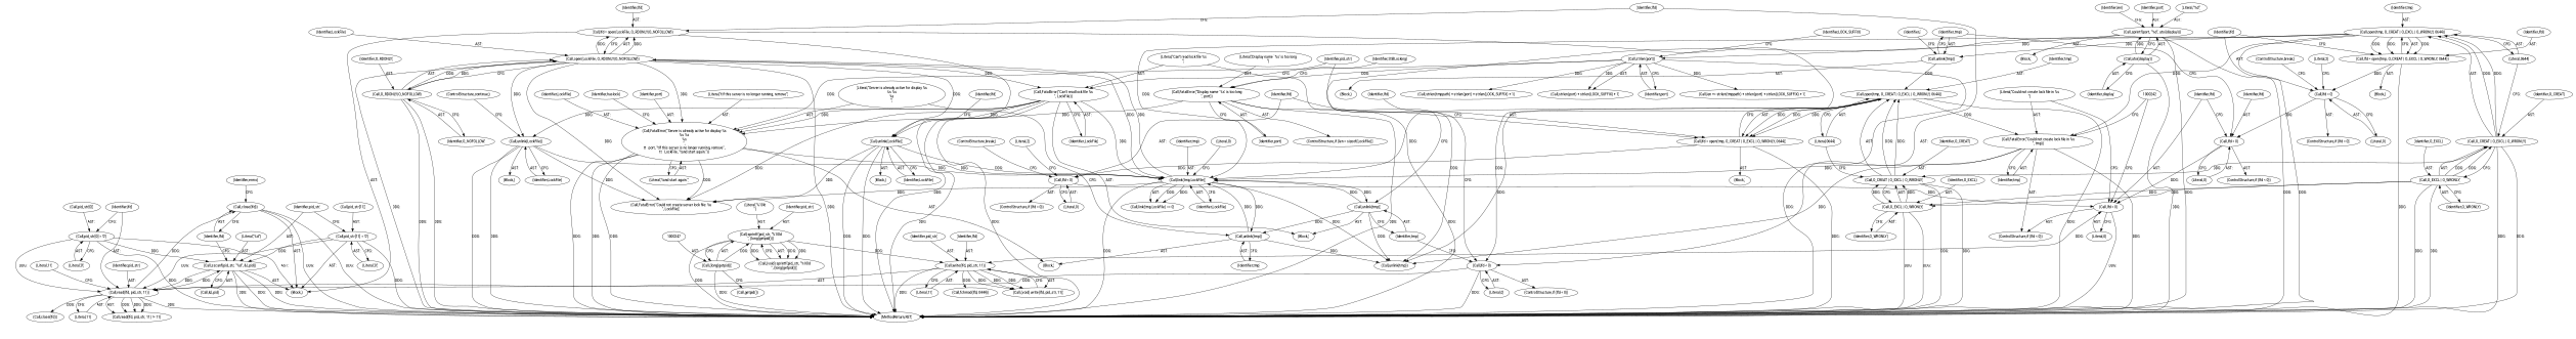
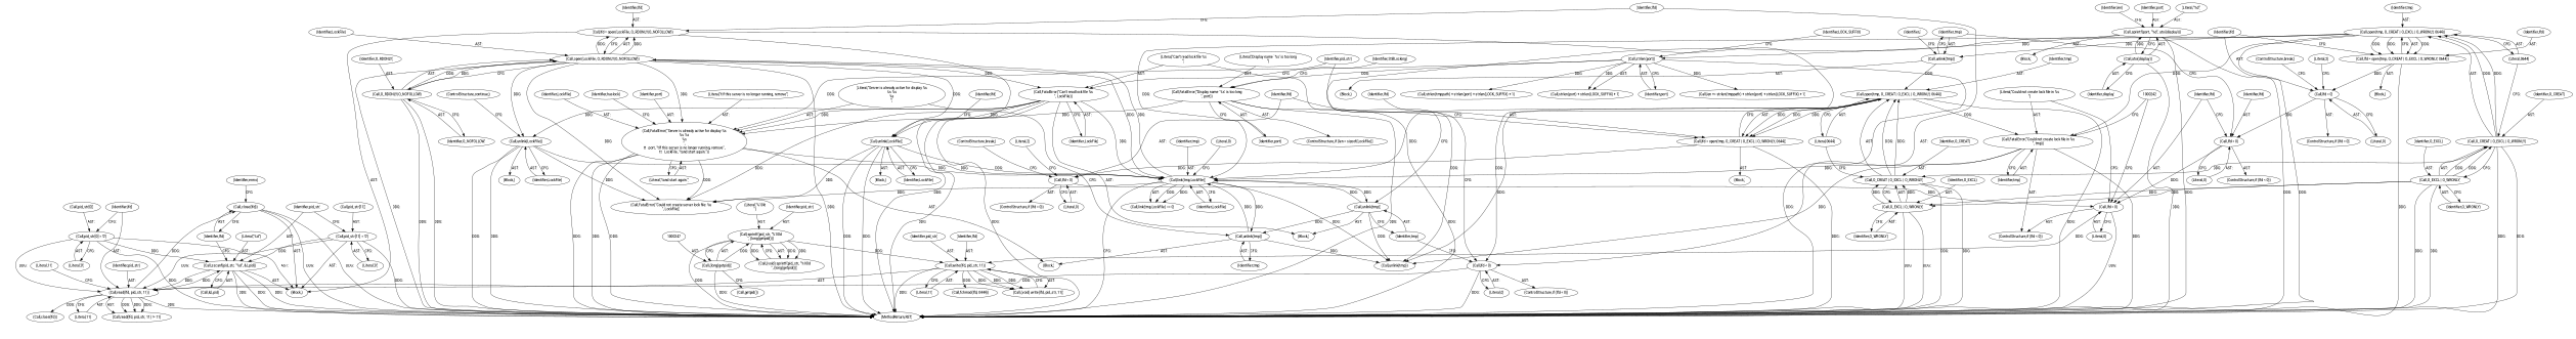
  digraph {
    fontname="Roboto Condensed"
    node [fontname="Roboto Condensed"]
    edge [fontname="Roboto Condensed"]
    n1 [label="(Call,close(lfd))"]
    n2 [label="(Identifier,lfd)"]
    n3 [label="(Block,)"]
    n4 [label="(MethodReturn,RET)"]
    n5 [label="(Call,sscanf(pid_str, \"%d\", &l_pid))"]
    n6 [label="(Call,read(lfd, pid_str, 11))"]
    n7 [label="(Call,read(lfd, pid_str, 11) != 11)"]
    n8 [label="(Literal,11)"]
    n9 [label="(Call,close(lfd))"]
    n10 [label="(Call,&l_pid)"]
    n11 [label="(Call,lfd < 0)"]
    n12 [label="(Literal,0)"]
    n13 [label="(ControlStructure,if (lfd < 0))"]
    n14 [label="(Call,lfd = open(LockFile, O_RDONLY|O_NOFOLLOW))"]
    n15 [label="(Call,open(LockFile, O_RDONLY|O_NOFOLLOW))"]
    n16 [label="(Call,link(tmp,LockFile))"]
    n17 [label="(Call,unlink(LockFile))"]
    n18 [label="(Call,FatalError(\"Can't read lock file %s\n\", LockFile))"]
    n19 [label="(Call,FatalError(\"Server is already active for display %s\n%s %s\n%s\n\",\n\t\t   port, \"\tIf this server is no longer running, remove\",\n\t\t   LockFile, \"\tand start again.\"))"]
    n20 [label="(Call,unlink(LockFile))"]
    n21 [label="(Call,O_RDONLY|O_NOFOLLOW)"]
    n22 [label="(Call,FatalError(\"Could not create server lock file: %s\n\", LockFile))"]
    n23 [label="(Call,unlink(tmp))"]
    n24 [label="(Call,unlink(tmp))"]
    n25 [label="(Call,link(tmp,LockFile) == 0)"]
    n26 [label="(Identifier,LockFile)"]
    n27 [label="(Call,unlink(tmp))"]
    n28 [label="(Block,)"]
    n29 [label="(Identifier,LockFile)"]
    n30 [label="(Block,)"]
    n31 [label="(Identifier,LockFile)"]
    n32 [label="(Block,)"]
    n33 [label="(Literal,\"\tand start again.\")"]
    n34 [label="(Identifier,LockFile)"]
    n35 [label="(Block,)"]
    n36 [label="(Identifier,O_NOFOLLOW)"]
    n37 [label="(Identifier,tmp)"]
    n38 [label="(Identifier,tmp)"]
    n39 [label="(Call,open(tmp, O_CREAT | O_EXCL | O_WRONLY, 0644))"]
    n40 [label="(Call,FatalError(\"Could not create lock file in %s\n\", tmp))"]
    n41 [label="(Call,lfd = open(tmp, O_CREAT | O_EXCL | O_WRONLY, 0644))"]
    n42 [label="(Literal,0644)"]
    n43 [label="(ControlStructure,if (lfd < 0))"]
    n44 [label="(Identifier,tmp)"]
    n45 [label="(Call,lfd < 0)"]
    n46 [label="(Block,)"]
    n47 [label="(Call,O_CREAT | O_EXCL | O_WRONLY)"]
    n48 [label="(Call,unlink(tmp))"]
    n49 [label="(Identifier,tmp)"]
    n50 [label="(Block,)"]
    n51 [label="(Call,lfd < 0)"]
    n52 [label="(Call,open(tmp, O_CREAT | O_EXCL | O_WRONLY, 0644))"]
    n53 [label="(Call,lfd = open(tmp, O_CREAT | O_EXCL | O_WRONLY, 0644))"]
    n54 [label="(Literal,0644)"]
    n55 [label="(Call,lfd < 0)"]
    n56 [label="(Block,)"]
    n57 [label="(Call,O_CREAT | O_EXCL | O_WRONLY)"]
    n58 [label="(Call,O_EXCL | O_WRONLY)"]
    n59 [label="(Call,O_EXCL | O_WRONLY)"]
    n60 [label="(Identifier,O_WRONLY)"]
    n61 [label="(Identifier,O_WRONLY)"]
    n62 [label="(Call,strlen(port))"]
    n63 [label="(Call,FatalError(\"Display name `%s' is too long\n\", port))"]
    n64 [label="(Call,strlen(tmppath) + strlen(port) + strlen(LOCK_SUFFIX) + 1)"]
    n65 [label="(Call,strlen(port) + strlen(LOCK_SUFFIX) + 1)"]
    n66 [label="(Identifier,port)"]
    n67 [label="(Call,len += strlen(tmppath) + strlen(port) + strlen(LOCK_SUFFIX) + 1)"]
    n68 [label="(Identifier,port)"]
    n69 [label="(ControlStructure,if (len > sizeof(LockFile)))"]
    n70 [label="(Call,sprintf(port, \"%d\", atoi(display)))"]
    n71 [label="(Call,atoi(display))"]
    n72 [label="(Block,)"]
    n73 [label="(Identifier,display)"]
    n74 [label="(Call,pid_str[0] = '\0')"]
    n75 [label="(Literal,'\0')"]
    n76 [label="(Call,pid_str[11] = '\0')"]
    n77 [label="(Literal,'\0')"]
    n78 [label="(Call,write(lfd, pid_str, 11))"]
    n79 [label="(Call,(void) write(lfd, pid_str, 11))"]
    n80 [label="(Literal,11)"]
    n81 [label="(Call,fchmod(lfd, 0444))"]
    n82 [label="(Call,lfd < 0)"]
    n83 [label="(Literal,0)"]
    n84 [label="(Literal,0)"]
    n85 [label="(ControlStructure,if (lfd < 0))"]
    n86 [label="(Literal,0)"]
    n87 [label="(ControlStructure,if (lfd < 0))"]
    n88 [label="(ControlStructure,if (lfd < 0))"]
    n89 [label="(Literal,0)"]
    n90 [label="(Call,sprintf(pid_str, \"%10ld\n\", (long)getpid()))"]
    n91 [label="(Call,(long)getpid())"]
    n92 [label="(Call,(void) sprintf(pid_str, \"%10ld\n\", (long)getpid()))"]
    n93 [label="(Call,getpid())"]
    n94 [label="(Identifier,LockFile)"]
    n95 [label="(Identifier,pid_str)"]
    n96 [label="(Identifier,pid_str)"]
    n97 [label="(Literal,\"Server is already active for display %s\n%s %s\n%s\n\")"]
    n98 [label="(Literal,2)"]
    n99 [label="(Identifier,O_CREAT)"]
    n100 [label="(Literal,0)"]
    n101 [label="(Identifier,LockFile)"]
    n102 [label="(Identifier,pid_str)"]
    n103 [label="(Literal,\"Display name `%s' is too long\n\")"]
    n104 [label="(Identifier,tmp)"]
    n105 [label="(Identifier,lfd)"]
    n106 [label="(Identifier,lfd)"]
    n107 [label="(Identifier,LOCK_SUFFIX)"]
    n108 [label="(Identifier,i)"]
    n109 [label="(Identifier,lfd)"]
    n110 [label="(Literal,\"%d\")"]
    n111 [label="(Identifier,lfd)"]
    n112 [label="(Identifier,tmp)"]
    n113 [label="(Literal,\"%10ld\n\")"]
    n114 [label="(Identifier,haslock)"]
    n115 [label="(ControlStructure,break;)"]
    n116 [label="(Identifier,O_RDONLY)"]
    n117 [label="(Identifier,pid_str)"]
    n118 [label="(Identifier,lfd)"]
    n119 [label="(Identifier,port)"]
    n120 [label="(Identifier,O_EXCL)"]
    n121 [label="(Identifier,errno)"]
    n122 [label="(Identifier,lfd)"]
    n123 [label="(Identifier,len)"]
    n124 [label="(Identifier,O_CREAT)"]
    n125 [label="(Identifier,lfd)"]
    n126 [label="(Identifier,lfd)"]
    n127 [label="(ControlStructure,break;)"]
    n128 [label="(ControlStructure,continue;)"]
    n129 [label="(Literal,\"Could not create lock file in %s\n\")"]
    n130 [label="(Identifier,tmp)"]
    n131 [label="(Literal,2)"]
    n132 [label="(Identifier,lfd)"]
    n133 [label="(Literal,\"%d\")"]
    n134 [label="(Identifier,pid_str)"]
    n135 [label="(Literal,11)"]
    n136 [label="(Identifier,lfd)"]
    n137 [label="(Literal,\"\tIf this server is no longer running, remove\")"]
    n138 [label="(Identifier,port)"]
    n139 [label="(Identifier,O_EXCL)"]
    n140 [label="(Literal,\"Can't read lock file %s\n\")"]
    n141 [label="(Call,pid_str[11])"]
    n142 [label="(Identifier,lfd)"]
    n143 [label="(Identifier,StillLocking)"]
    n144 [label="(Call,pid_str[0])"]
    1000242
    1000247
    n1 -> n2 [label="CFG: "]
    n1 -> n3 [label="AST: "]
    n1 -> n4 [label="DDG: "]
    n1 -> n4 [label="DDG: "]
    n2 -> n1 [label="AST: "]
    n2 -> n5 [label="CFG: "]
    n5 -> n3 [label="AST: "]
    n5 -> n4 [label="DDG: "]
    n5 -> n4 [label="DDG: "]
    n5 -> n4 [label="DDG: "]
    n5 -> n6 [label="DDG: "]
    n5 -> n10 [label="CFG: "]
    n6 -> n1 [label="DDG: "]
    n6 -> n4 [label="DDG: "]
    n6 -> n5 [label="DDG: "]
    n6 -> n7 [label="AST: "]
    n6 -> n7 [label="DDG: "]
    n6 -> n7 [label="DDG: "]
    n6 -> n7 [label="DDG: "]
    n6 -> n8 [label="CFG: "]
    n6 -> n9 [label="DDG: "]
    n8 -> n6 [label="AST: "]
    n10 -> n5 [label="AST: "]
    n11 -> n4 [label="DDG: "]
    n11 -> n6 [label="DDG: "]
    n11 -> n12 [label="CFG: "]
    n11 -> n13 [label="AST: "]
    n12 -> n11 [label="AST: "]
    n14 -> n3 [label="AST: "]
    n14 -> n4 [label="DDG: "]
    n14 -> n11 [label="DDG: "]
    n14 -> n15 [label="CFG: "]
    n15 -> n4 [label="DDG: "]
    n15 -> n4 [label="DDG: "]
    n15 -> n14 [label="AST: "]
    n15 -> n14 [label="DDG: "]
    n15 -> n14 [label="DDG: "]
    n15 -> n16 [label="DDG: "]
    n15 -> n17 [label="DDG: "]
    n15 -> n18 [label="DDG: "]
    n15 -> n19 [label="DDG: "]
    n15 -> n20 [label="DDG: "]
    n15 -> n21 [label="CFG: "]
    n15 -> n22 [label="DDG: "]
-   n16 -> n4 [label="DDG: "]
+   n16 -> n4 [label="CFG: "]
    n16 -> n15 [label="DDG: "]
    n16 -> n22 [label="DDG: "]
    n16 -> n23 [label="DDG: "]
    n16 -> n24 [label="DDG: "]
    n16 -> n25 [label="AST: "]
    n16 -> n25 [label="DDG: "]
    n16 -> n25 [label="DDG: "]
    n16 -> n26 [label="CFG: "]
    n16 -> n27 [label="DDG: "]
    n17 -> n4 [label="DDG: "]
    n17 -> n4 [label="DDG: "]
    n17 -> n16 [label="DDG: "]
    n17 -> n22 [label="DDG: "]
    n17 -> n28 [label="AST: "]
    n17 -> n29 [label="CFG: "]
    n18 -> n4 [label="DDG: "]
    n18 -> n4 [label="DDG: "]
    n18 -> n16 [label="DDG: "]
    n18 -> n17 [label="DDG: "]
    n18 -> n19 [label="DDG: "]
    n18 -> n20 [label="DDG: "]
    n18 -> n22 [label="DDG: "]
    n18 -> n30 [label="AST: "]
    n18 -> n31 [label="CFG: "]
    n19 -> n4 [label="DDG: "]
    n19 -> n4 [label="DDG: "]
    n19 -> n4 [label="DDG: "]
    n19 -> n16 [label="DDG: "]
    n19 -> n22 [label="DDG: "]
    n19 -> n32 [label="AST: "]
    n19 -> n33 [label="CFG: "]
    n20 -> n4 [label="DDG: "]
    n20 -> n4 [label="DDG: "]
    n20 -> n16 [label="DDG: "]
    n20 -> n22 [label="DDG: "]
    n20 -> n34 [label="CFG: "]
    n20 -> n35 [label="AST: "]
    n21 -> n4 [label="DDG: "]
    n21 -> n4 [label="DDG: "]
    n21 -> n15 [label="AST: "]
    n21 -> n15 [label="DDG: "]
    n21 -> n15 [label="DDG: "]
    n21 -> n36 [label="CFG: "]
    n23 -> n16 [label="DDG: "]
    n23 -> n24 [label="DDG: "]
    n23 -> n27 [label="DDG: "]
    n23 -> n30 [label="AST: "]
    n23 -> n37 [label="CFG: "]
    n24 -> n16 [label="DDG: "]
    n24 -> n27 [label="DDG: "]
    n24 -> n32 [label="AST: "]
    n24 -> n38 [label="CFG: "]
    n26 -> n16 [label="AST: "]
    n29 -> n17 [label="AST: "]
    n31 -> n18 [label="AST: "]
    n33 -> n19 [label="AST: "]
    n34 -> n20 [label="AST: "]
    n36 -> n21 [label="AST: "]
    n37 -> n11 [label="CFG: "]
    n37 -> n23 [label="AST: "]
    n38 -> n24 [label="AST: "]
    n39 -> n4 [label="DDG: "]
    n39 -> n16 [label="DDG: "]
    n39 -> n27 [label="DDG: "]
    n39 -> n40 [label="DDG: "]
    n39 -> n41 [label="AST: "]
    n39 -> n41 [label="DDG: "]
    n39 -> n41 [label="DDG: "]
    n39 -> n41 [label="DDG: "]
    n39 -> n42 [label="CFG: "]
    n40 -> n4 [label="DDG: "]
    n40 -> n16 [label="DDG: "]
    n40 -> n27 [label="DDG: "]
    n40 -> n43 [label="AST: "]
    n40 -> n44 [label="CFG: "]
    n41 -> n4 [label="DDG: "]
    n41 -> n39 [label="CFG: "]
    n41 -> n45 [label="DDG: "]
    n41 -> n46 [label="AST: "]
    n42 -> n39 [label="AST: "]
    n42 -> n47 [label="CFG: "]
    n44 -> n40 [label="AST: "]
    n45 -> n82 [label="DDG: "]
    n45 -> n84 [label="CFG: "]
    n45 -> n85 [label="AST: "]
    n47 -> n4 [label="DDG: "]
    n47 -> n4 [label="DDG: "]
    n47 -> n39 [label="AST: "]
    n47 -> n39 [label="DDG: "]
    n47 -> n39 [label="DDG: "]
    n47 -> n59 [label="CFG: "]
    n48 -> n39 [label="DDG: "]
    n48 -> n49 [label="CFG: "]
    n48 -> n50 [label="AST: "]
    n49 -> n48 [label="AST: "]
    n49 -> n51 [label="CFG: "]
    n51 -> n82 [label="DDG: "]
    n51 -> n86 [label="CFG: "]
    n51 -> n87 [label="AST: "]
    n52 -> n4 [label="DDG: "]
    n52 -> n16 [label="DDG: "]
    n52 -> n27 [label="DDG: "]
    n52 -> n40 [label="DDG: "]
    n52 -> n48 [label="DDG: "]
    n52 -> n53 [label="AST: "]
    n52 -> n53 [label="DDG: "]
    n52 -> n53 [label="DDG: "]
    n52 -> n53 [label="DDG: "]
    n52 -> n54 [label="CFG: "]
    n53 -> n4 [label="DDG: "]
    n53 -> n52 [label="CFG: "]
    n53 -> n55 [label="DDG: "]
    n53 -> n56 [label="AST: "]
    n54 -> n52 [label="AST: "]
    n54 -> n57 [label="CFG: "]
    n55 -> n51 [label="DDG: "]
    n55 -> n88 [label="AST: "]
    n55 -> n89 [label="CFG: "]
    n57 -> n4 [label="DDG: "]
    n57 -> n4 [label="DDG: "]
    n57 -> n47 [label="DDG: "]
    n57 -> n52 [label="AST: "]
    n57 -> n52 [label="DDG: "]
    n57 -> n52 [label="DDG: "]
    n57 -> n58 [label="CFG: "]
    n58 -> n4 [label="DDG: "]
    n58 -> n4 [label="DDG: "]
    n58 -> n57 [label="AST: "]
    n58 -> n57 [label="DDG: "]
    n58 -> n57 [label="DDG: "]
    n58 -> n59 [label="DDG: "]
    n58 -> n59 [label="DDG: "]
    n58 -> n60 [label="CFG: "]
    n59 -> n4 [label="DDG: "]
    n59 -> n4 [label="DDG: "]
    n59 -> n47 [label="AST: "]
    n59 -> n47 [label="DDG: "]
    n59 -> n47 [label="DDG: "]
    n59 -> n61 [label="CFG: "]
    n60 -> n58 [label="AST: "]
    n61 -> n59 [label="AST: "]
    n62 -> n4 [label="DDG: "]
    n62 -> n19 [label="DDG: "]
    n62 -> n63 [label="DDG: "]
    n62 -> n64 [label="DDG: "]
    n62 -> n65 [label="AST: "]
    n62 -> n65 [label="DDG: "]
    n62 -> n66 [label="CFG: "]
    n62 -> n67 [label="DDG: "]
    n63 -> n4 [label="DDG: "]
    n63 -> n4 [label="DDG: "]
    n63 -> n19 [label="DDG: "]
    n63 -> n68 [label="CFG: "]
    n63 -> n69 [label="AST: "]
    n66 -> n62 [label="AST: "]
    n68 -> n63 [label="AST: "]
    n70 -> n4 [label="DDG: "]
    n70 -> n4 [label="DDG: "]
    n70 -> n62 [label="DDG: "]
    n70 -> n71 [label="CFG: "]
    n70 -> n72 [label="AST: "]
    n71 -> n4 [label="DDG: "]
    n71 -> n70 [label="AST: "]
    n71 -> n70 [label="DDG: "]
    n71 -> n73 [label="CFG: "]
    n73 -> n71 [label="AST: "]
    n74 -> n3 [label="AST: "]
    n74 -> n4 [label="DDG: "]
    n74 -> n5 [label="DDG: "]
    n74 -> n6 [label="DDG: "]
    n74 -> n75 [label="CFG: "]
    n75 -> n74 [label="AST: "]
    n76 -> n3 [label="AST: "]
    n76 -> n4 [label="DDG: "]
    n76 -> n5 [label="DDG: "]
    n76 -> n6 [label="DDG: "]
    n76 -> n77 [label="CFG: "]
    n77 -> n76 [label="AST: "]
    n78 -> n4 [label="DDG: "]
    n78 -> n6 [label="AST: "]
    n78 -> n79 [label="AST: "]
    n78 -> n79 [label="DDG: "]
    n78 -> n79 [label="DDG: "]
    n78 -> n79 [label="DDG: "]
    n78 -> n80 [label="CFG: "]
    n78 -> n81 [label="DDG: "]
    n79 -> n78 [label="CFG: "]
    n80 -> n78 [label="AST: "]
    n82 -> n4 [label="DDG: "]
    n82 -> n43 [label="AST: "]
    n82 -> n78 [label="DDG: "]
    n82 -> n83 [label="CFG: "]
    n83 -> n82 [label="AST: "]
    n84 -> n45 [label="AST: "]
    n86 -> n51 [label="AST: "]
    n89 -> n55 [label="AST: "]
    n90 -> n4 [label="DDG: "]
    n90 -> n78 [label="DDG: "]
    n90 -> n91 [label="CFG: "]
    n90 -> n92 [label="AST: "]
    n90 -> n92 [label="DDG: "]
    n90 -> n92 [label="DDG: "]
    n90 -> n92 [label="DDG: "]
    n91 -> n4 [label="DDG: "]
    n91 -> n90 [label="AST: "]
    n91 -> n90 [label="DDG: "]
    n91 -> n93 [label="CFG: "]
    n92 -> n90 [label="CFG: "]
    n94 -> n19 [label="AST: "]
    n95 -> n11 [label="CFG: "]
    n95 -> n18 [label="CFG: "]
    n96 -> n5 [label="AST: "]
    n96 -> n76 [label="CFG: "]
    n97 -> n19 [label="AST: "]
    n97 -> n24 [label="CFG: "]
    n98 -> n55 [label="CFG: "]
    n99 -> n57 [label="AST: "]
    n100 -> n16 [label="CFG: "]
    n101 -> n15 [label="AST: "]
    n102 -> n6 [label="AST: "]
    n103 -> n63 [label="AST: "]
    n104 -> n52 [label="AST: "]
    n105 -> n53 [label="CFG: "]
    n105 -> n55 [label="AST: "]
    n106 -> n41 [label="CFG: "]
    n106 -> n45 [label="AST: "]
    n107 -> n62 [label="CFG: "]
    n108 -> n48 [label="CFG: "]
    n109 -> n53 [label="AST: "]
    n110 -> n70 [label="AST: "]
    n111 -> n51 [label="AST: "]
    n112 -> n16 [label="AST: "]
    n113 -> n90 [label="AST: "]
    n114 -> n19 [label="CFG: "]
    n115 -> n45 [label="CFG: "]
    n116 -> n21 [label="AST: "]
    n117 -> n78 [label="AST: "]
    n118 -> n78 [label="AST: "]
    n119 -> n19 [label="AST: "]
    n120 -> n58 [label="AST: "]
    n121 -> n1 [label="CFG: "]
    n122 -> n51 [label="CFG: "]
    n122 -> n82 [label="AST: "]
    n123 -> n70 [label="CFG: "]
    n124 -> n47 [label="AST: "]
    n125 -> n14 [label="AST: "]
    n126 -> n41 [label="AST: "]
    n127 -> n55 [label="CFG: "]
    n128 -> n17 [label="CFG: "]
    n129 -> n40 [label="AST: "]
    n129 -> n82 [label="CFG: "]
    n130 -> n39 [label="AST: "]
    n131 -> n45 [label="CFG: "]
    n132 -> n6 [label="AST: "]
    n132 -> n74 [label="CFG: "]
    n133 -> n5 [label="AST: "]
    n134 -> n90 [label="AST: "]
    n135 -> n6 [label="CFG: "]
    n136 -> n20 [label="CFG: "]
    n137 -> n19 [label="AST: "]
    n138 -> n70 [label="AST: "]
    n139 -> n59 [label="AST: "]
    n140 -> n18 [label="AST: "]
    n140 -> n23 [label="CFG: "]
    n141 -> n76 [label="AST: "]
    n142 -> n11 [label="AST: "]
    n142 -> n14 [label="CFG: "]
    n143 -> n63 [label="CFG: "]
    n144 -> n74 [label="AST: "]
    1000242 -> n40 [label="CFG: "]
    1000242 -> n82 [label="CFG: "]
    1000247 -> n91 [label="AST: "]
  }
